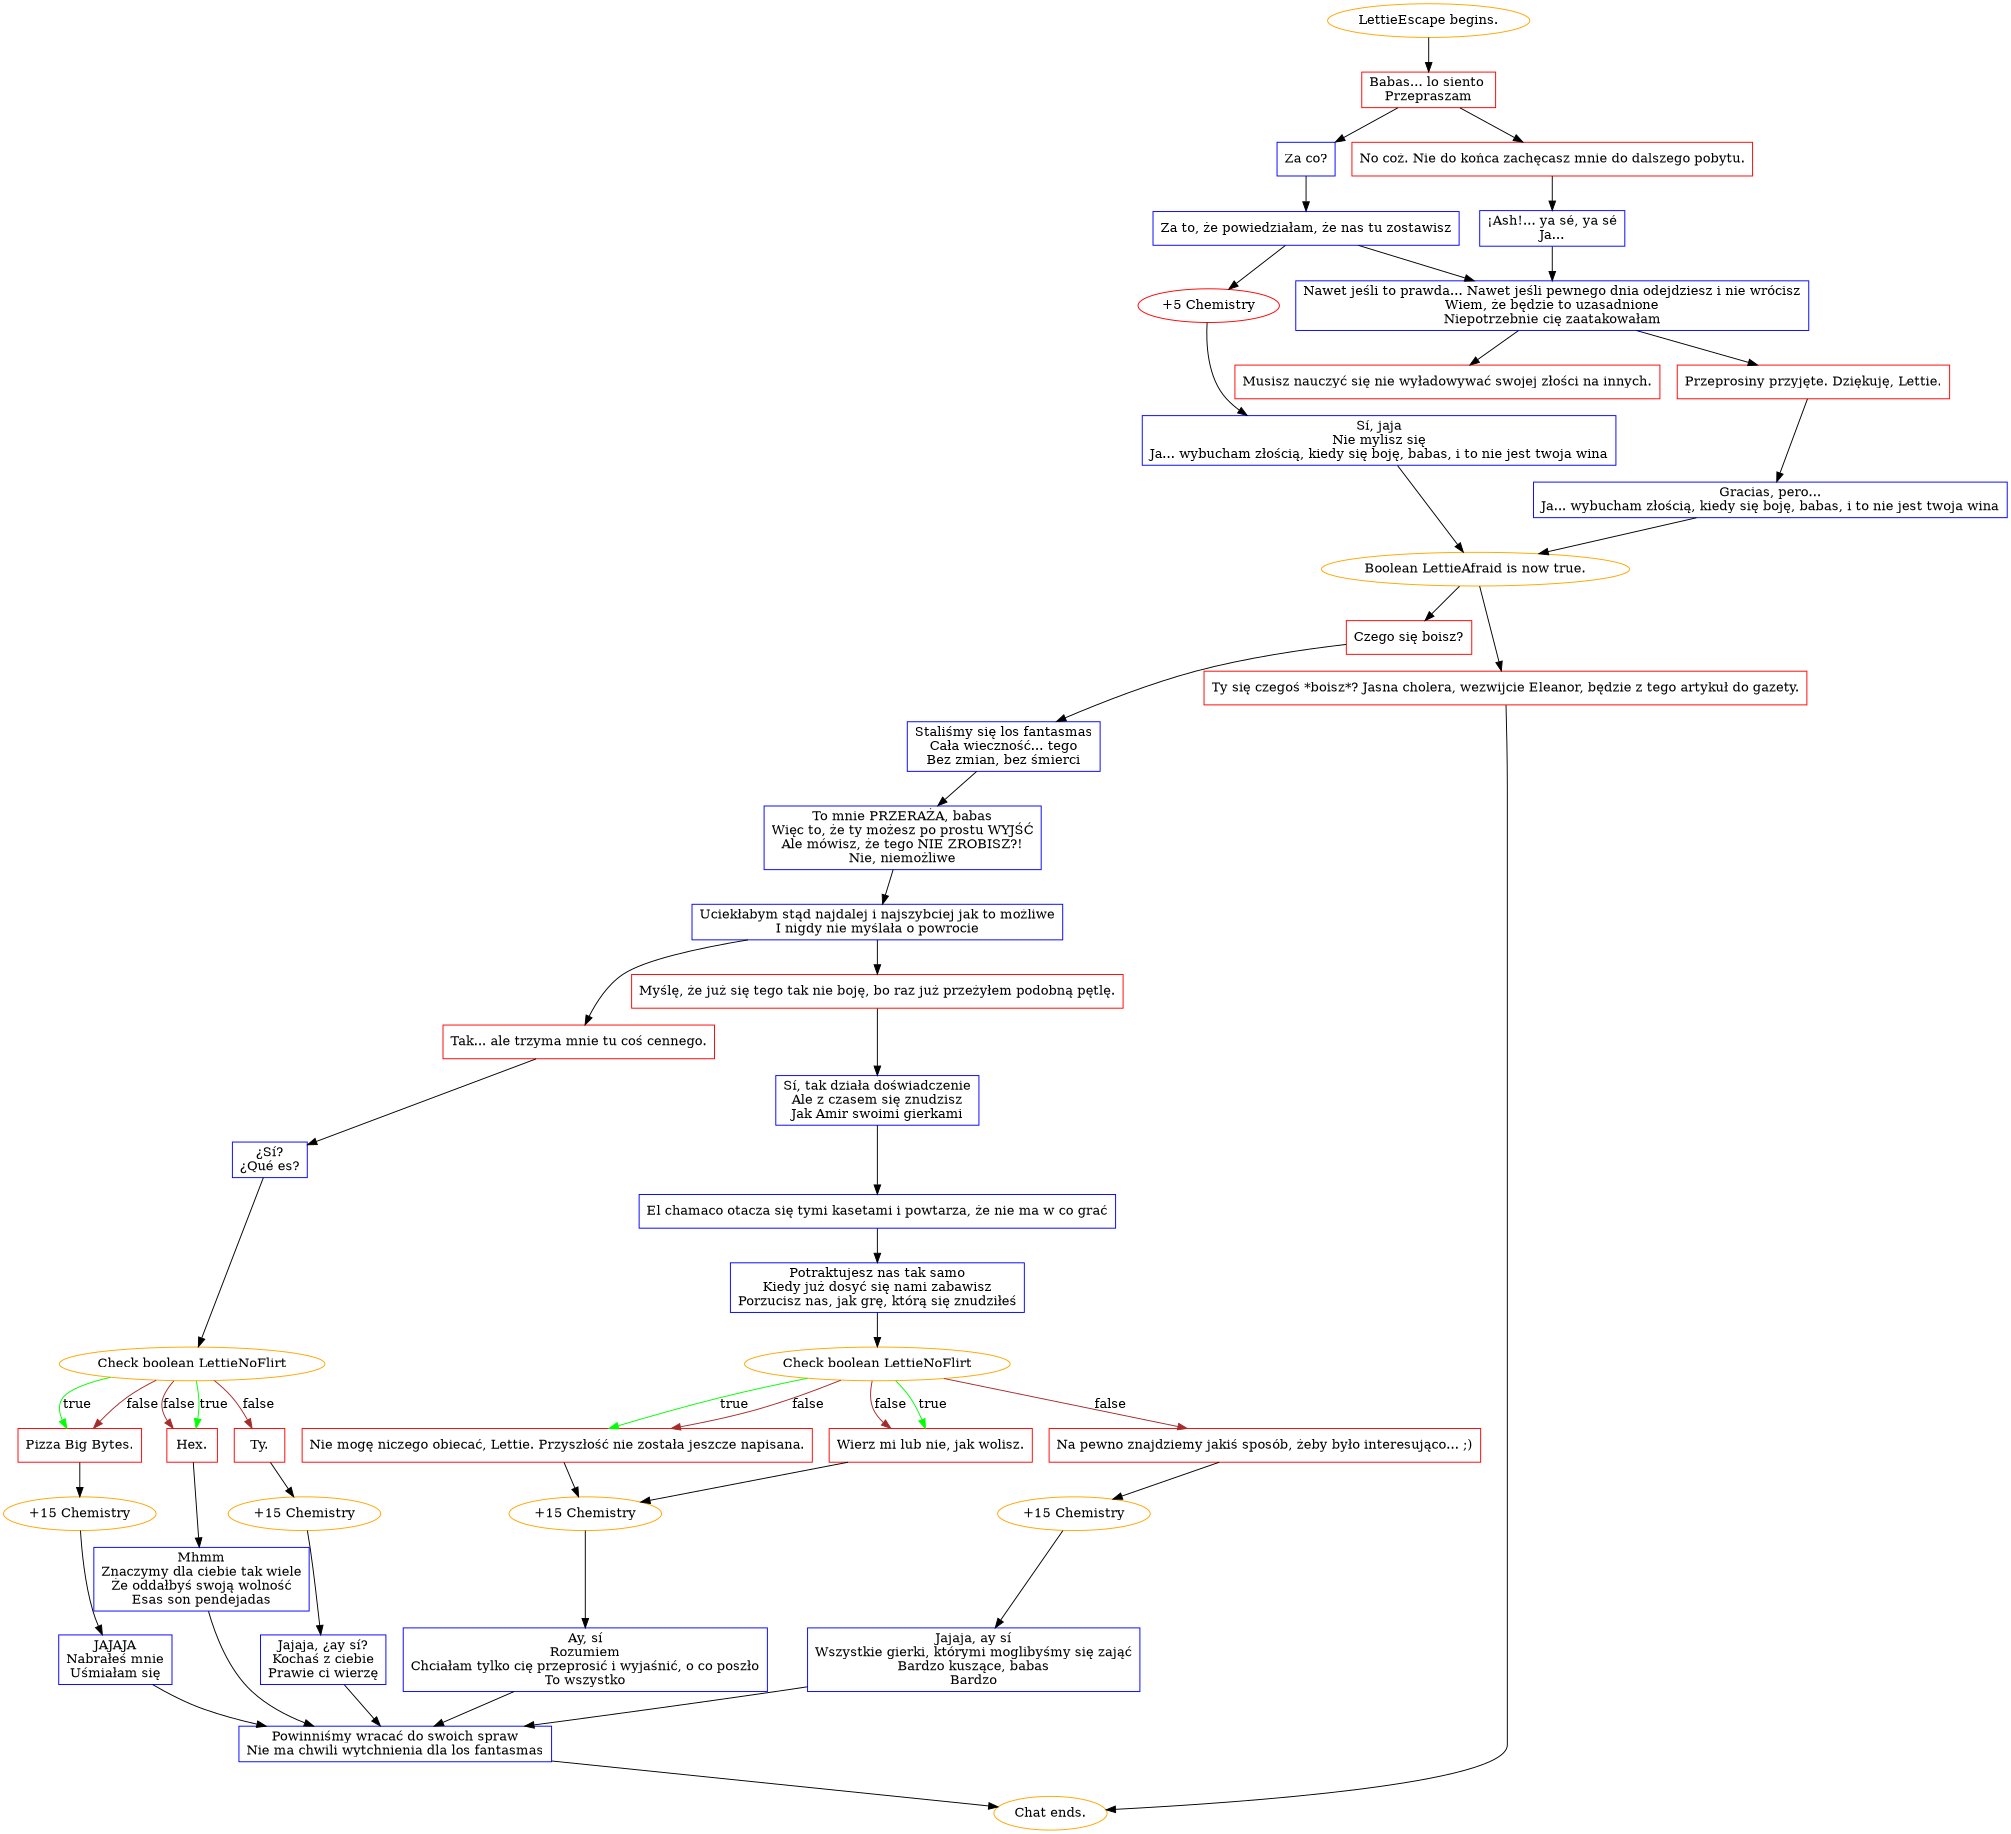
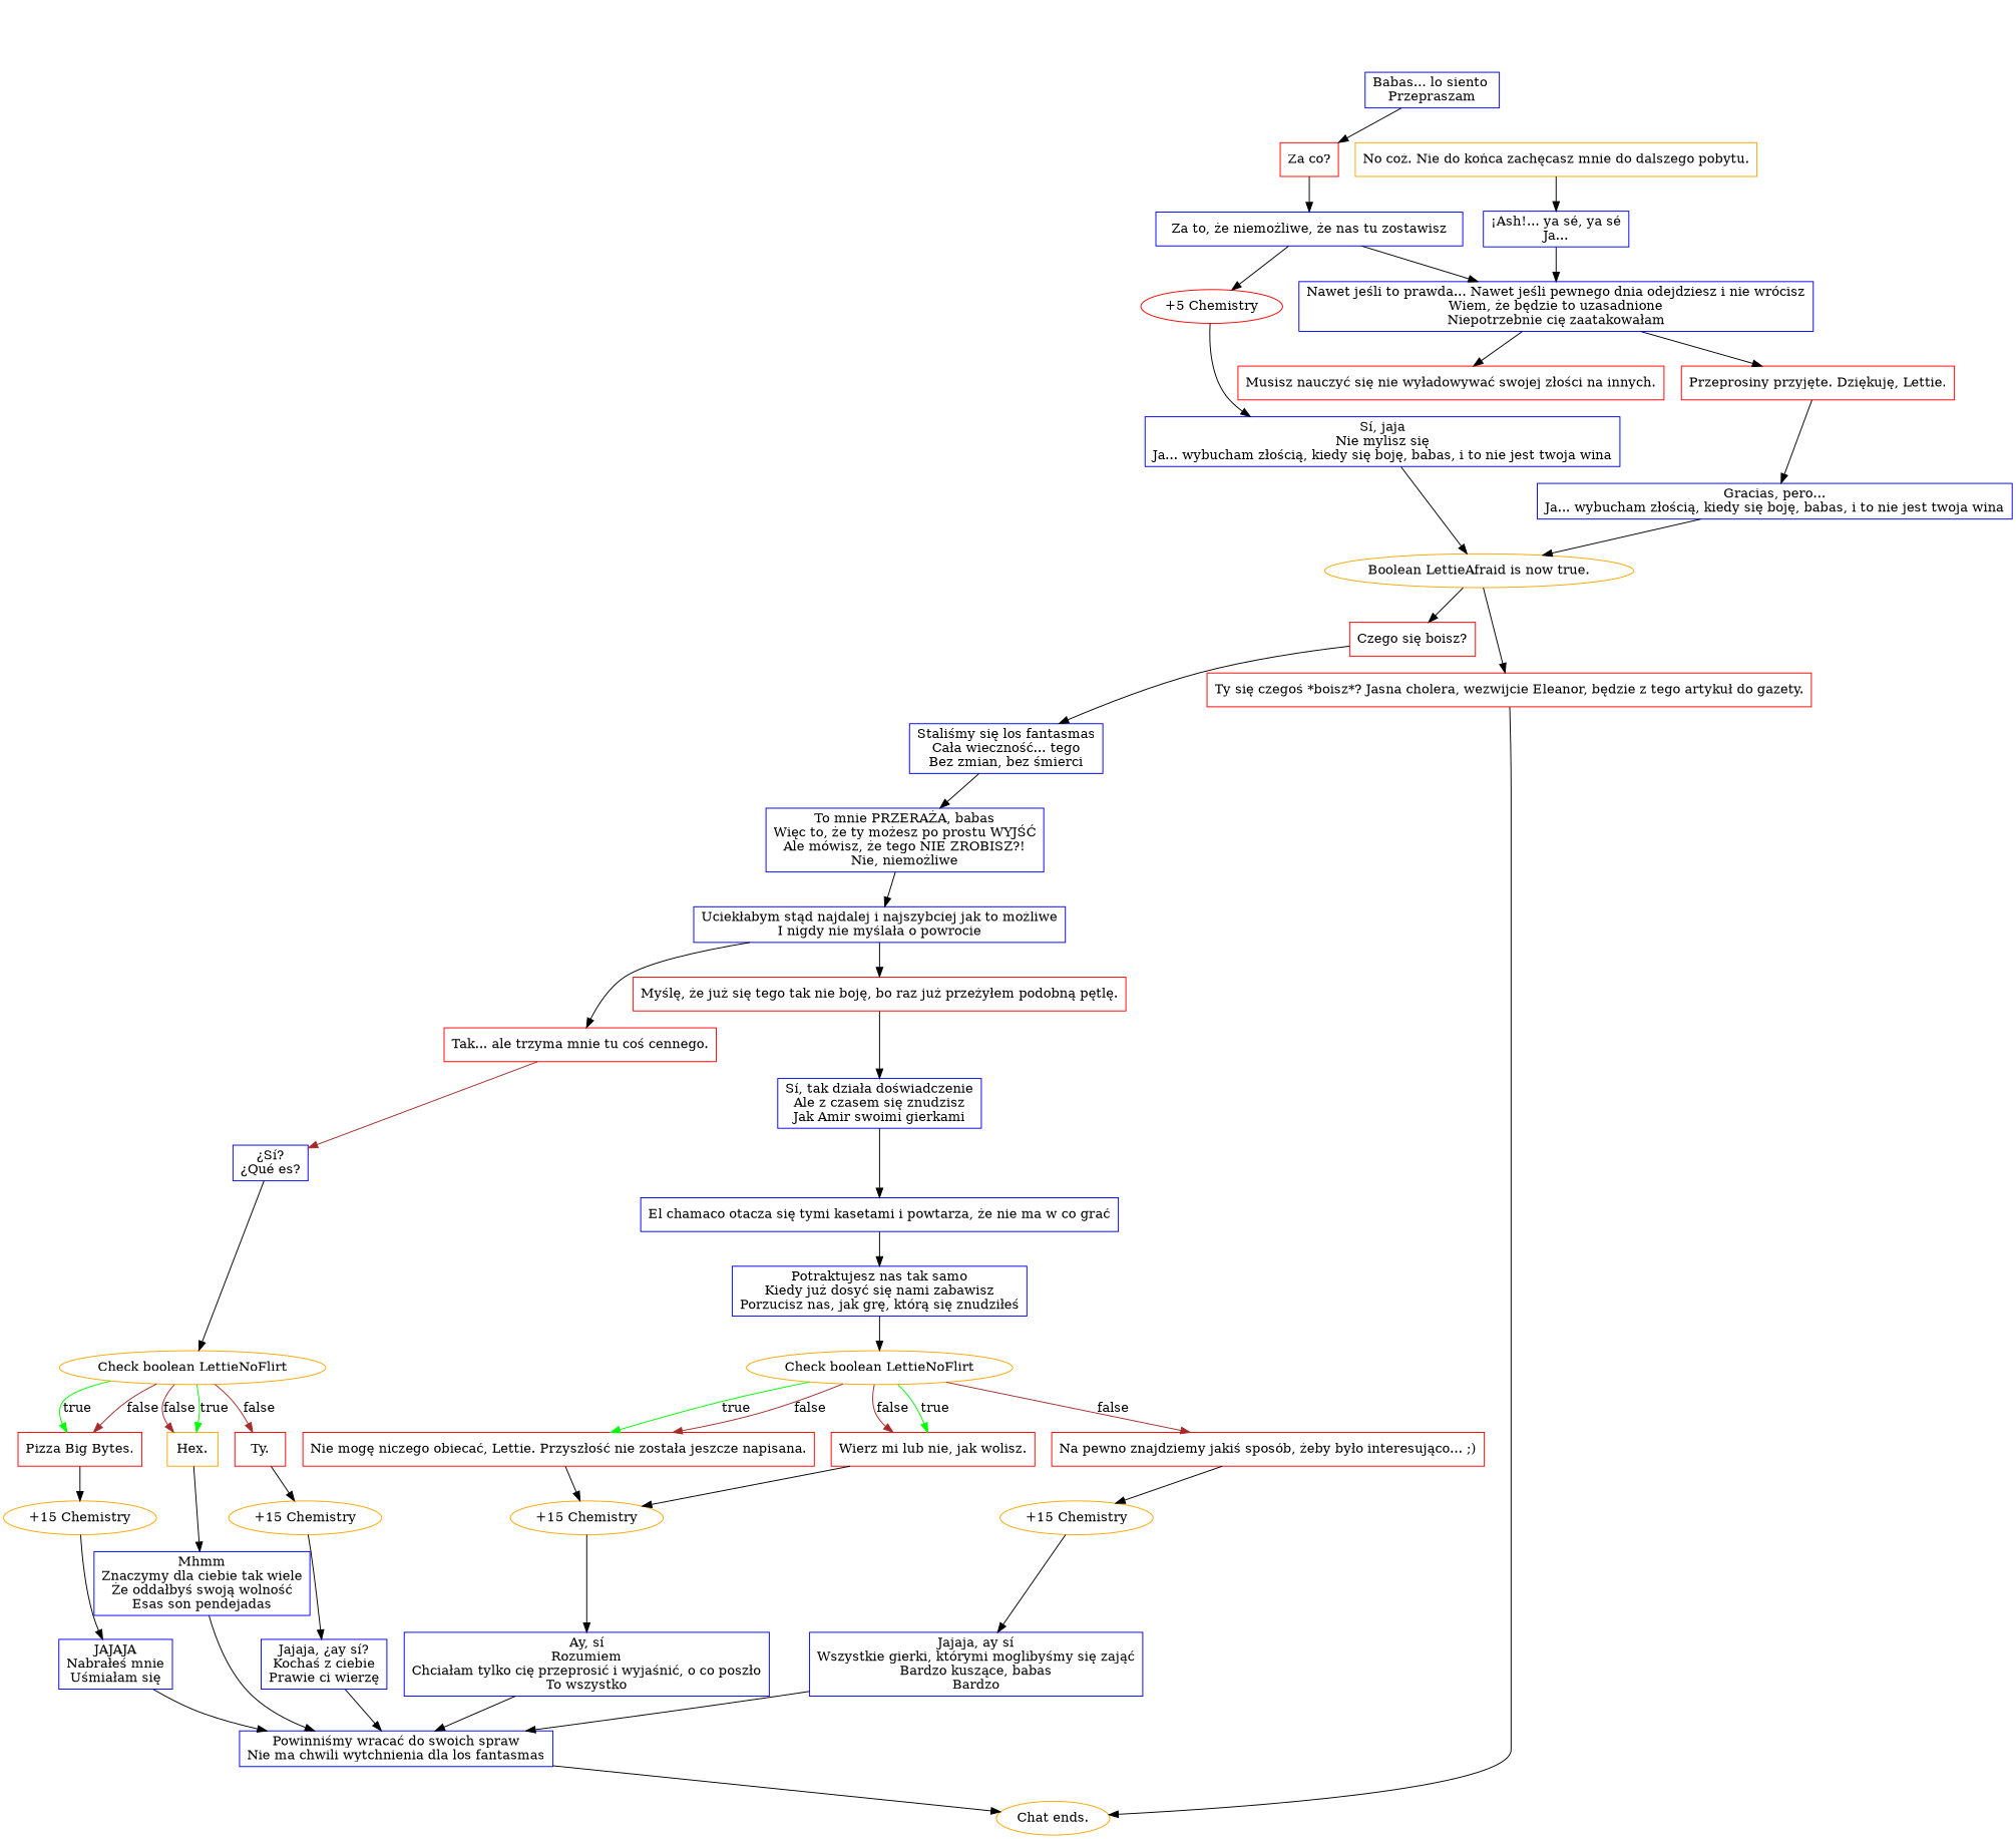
  digraph {
    node [color=blue shape=box]
-   "LettieEscape begins." [color=orange shape=""]
-   n2 [color=red label="Babas... lo siento \nPrzepraszam"]
-   n3 [label="Za co?"]
-   n4 [color=red label="No coż. Nie do końca zachęcasz mnie do dalszego pobytu."]
-   n5 [label="Za to, że powiedziałam, że nas tu zostawisz"]
+   n2 [label="Babas... lo siento \nPrzepraszam"]
+   n3 [color=red label="Za co?"]
+   n4 [color=orange label="No coż. Nie do końca zachęcasz mnie do dalszego pobytu."]
+   n5 [label="Za to, że niemożliwe, że nas tu zostawisz"]
    n6 [label="¡Ash!... ya sé, ya sé\nJa..."]
    n7 [label="Nawet jeśli to prawda... Nawet jeśli pewnego dnia odejdziesz i nie wrócisz\nWiem, że będzie to uzasadnione\nNiepotrzebnie cię zaatakowałam"]
    n8 [color=red label="+5 Chemistry" shape=""]
    n9 [color=red label="Przeprosiny przyjęte. Dziękuję, Lettie."]
    n10 [color=red label="Musisz nauczyć się nie wyładowywać swojej złości na innych."]
    n11 [label="Gracias, pero...\nJa... wybucham złością, kiedy się boję, babas, i to nie jest twoja wina"]
    n12 [color=orange label="Boolean LettieAfraid is now true." shape=""]
    n13 [label="Sí, jaja\nNie mylisz się\nJa... wybucham złością, kiedy się boję, babas, i to nie jest twoja wina"]
    n14 [color=red label="Czego się boisz?"]
    n15 [color=red label="Ty się czegoś *boisz*? Jasna cholera, wezwijcie Eleanor, będzie z tego artykuł do gazety."]
    n16 [label="Staliśmy się los fantasmas\nCała wieczność... tego\nBez zmian, bez śmierci"]
    "Chat ends." [color=orange shape=""]
    n18 [label="To mnie PRZERAŻA, babas\nWięc to, że ty możesz po prostu WYJŚĆ\nAle mówisz, że tego NIE ZROBISZ?!\nNie, niemożliwe"]
    n19 [label="Uciekłabym stąd najdalej i najszybciej jak to możliwe\nI nigdy nie myślała o powrocie"]
    n20 [color=red label="Myślę, że już się tego tak nie boję, bo raz już przeżyłem podobną pętlę."]
    n21 [color=red label="Tak... ale trzyma mnie tu coś cennego."]
    n22 [label="Sí, tak działa doświadczenie\nAle z czasem się znudzisz\nJak Amir swoimi gierkami"]
    n23 [label="¿Sí?\n¿Qué es?"]
    n24 [label="El chamaco otacza się tymi kasetami i powtarza, że nie ma w co grać"]
    n25 [color=orange label="Check boolean LettieNoFlirt" shape=""]
    n26 [label="Potraktujesz nas tak samo\nKiedy już dosyć się nami zabawisz\nPorzucisz nas, jak grę, którą się znudziłeś"]
-   n27 [color=red label="Hex."]
+   n27 [color=orange label="Hex."]
    n28 [color=red label="Pizza Big Bytes."]
    n29 [color=red label="Ty."]
    n30 [color=orange label="Check boolean LettieNoFlirt" shape=""]
    n31 [label="Mhmm\nZnaczymy dla ciebie tak wiele\nŻe oddałbyś swoją wolność\nEsas son pendejadas"]
    n32 [color=orange label="+15 Chemistry" shape=""]
    n33 [color=orange label="+15 Chemistry" shape=""]
    n34 [color=red label="Wierz mi lub nie, jak wolisz."]
    n35 [color=red label="Nie mogę niczego obiecać, Lettie. Przyszłość nie została jeszcze napisana."]
    n36 [color=red label="Na pewno znajdziemy jakiś sposób, żeby było interesująco... ;)"]
    n37 [label="Powinniśmy wracać do swoich spraw\nNie ma chwili wytchnienia dla los fantasmas"]
    n38 [label="JAJAJA\nNabrałeś mnie\nUśmiałam się"]
    n39 [label="Jajaja, ¿ay sí?\nKochaś z ciebie\nPrawie ci wierzę"]
    n40 [color=orange label="+15 Chemistry" shape=""]
    n41 [color=orange label="+15 Chemistry" shape=""]
    n42 [label="Ay, sí\nRozumiem\nChciałam tylko cię przeprosić i wyjaśnić, o co poszło\nTo wszystko"]
    n43 [label="Jajaja, ay sí\nWszystkie gierki, którymi moglibyśmy się zająć\nBardzo kuszące, babas\nBardzo"]
-   "LettieEscape begins." -> n2
    n2 -> n3
-   n2 -> n4
    n3 -> n5
    n4 -> n6
    n5 -> n7
    n5 -> n8
    n6 -> n7
    n7 -> n9
    n7 -> n10
    n8 -> n13
    n9 -> n11
    n11 -> n12
    n12 -> n14
    n12 -> n15
    n13 -> n12
    n14 -> n16
    n15 -> "Chat ends."
    n16 -> n18
    n18 -> n19
    n19 -> n20
    n19 -> n21
    n20 -> n22
-   n21 -> n23
+   n21 -> n23 [color=brown]
    n22 -> n24
    n23 -> n25
    n24 -> n26
    n25 -> n27 [color=green label=true]
    n25 -> n27 [color=brown label=false]
    n25 -> n28 [color=green label=true]
    n25 -> n28 [color=brown label=false]
    n25 -> n29 [color=brown label=false]
    n26 -> n30
    n27 -> n31
    n28 -> n32
    n29 -> n33
    n30 -> n34 [color=green label=true]
    n30 -> n34 [color=brown label=false]
    n30 -> n35 [color=green label=true]
    n30 -> n35 [color=brown label=false]
    n30 -> n36 [color=brown label=false]
    n31 -> n37
    n32 -> n38
    n33 -> n39
    n34 -> n40
    n35 -> n40
    n36 -> n41
    n37 -> "Chat ends."
    n38 -> n37
    n39 -> n37
    n40 -> n42
    n41 -> n43
    n42 -> n37
    n43 -> n37
  }
